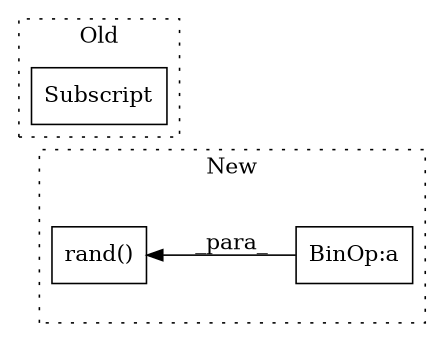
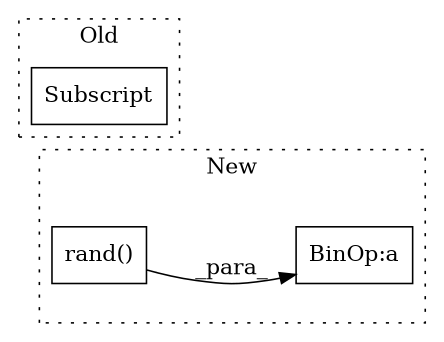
  digraph {
    rankdir=LR
    node [shape=box]
    n1 [a=75 l="11,35" label="rand()" s="20771,20788"]
    n2 [a=82 l=3 label="BinOp:a" s=20767]
    n3 [a=63 l="13,0" label=Subscript s="20165,0"]
    subgraph cluster_1 {
      label=New
      style=dotted
      n1
      n2
    }
    subgraph cluster_2 {
      label=Old
      style=dotted
      n3
    }
-   n2 -> n1 [label=_para_]
+   n1 -> n2 [label=_para_]
  }
